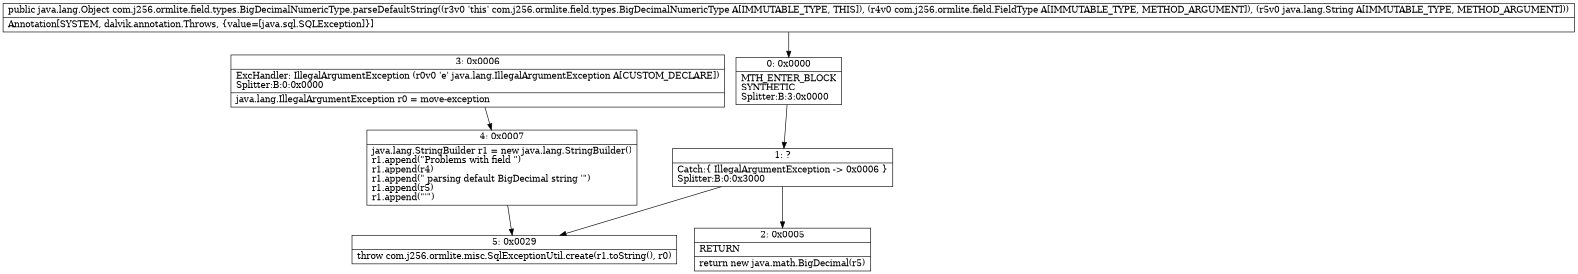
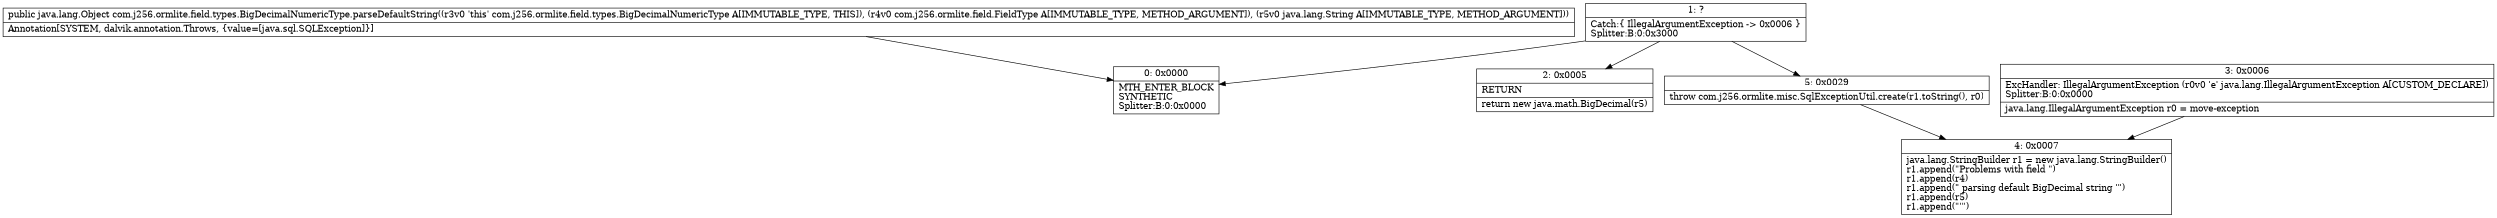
  digraph {
    node [shape=record]
-   n1 [label="{0\:\ 0x0000|MTH_ENTER_BLOCK\lSYNTHETIC\lSplitter:B:3:0x0000\l}"]
+   n1 [label="{0\:\ 0x0000|MTH_ENTER_BLOCK\lSYNTHETIC\lSplitter:B:0:0x0000\l}"]
    n2 [label="{1\:\ ?|Catch:\{ IllegalArgumentException \-\> 0x0006 \}\lSplitter:B:0:0x3000\l}"]
    n3 [label="{2\:\ 0x0005|RETURN\l|return new java.math.BigDecimal(r5)\l}"]
    n4 [label="{5\:\ 0x0029|throw com.j256.ormlite.misc.SqlExceptionUtil.create(r1.toString(), r0)\l}"]
    n5 [label="{3\:\ 0x0006|ExcHandler: IllegalArgumentException (r0v0 'e' java.lang.IllegalArgumentException A[CUSTOM_DECLARE])\lSplitter:B:0:0x0000\l|java.lang.IllegalArgumentException r0 = move\-exception\l}"]
    n6 [label="{4\:\ 0x0007|java.lang.StringBuilder r1 = new java.lang.StringBuilder()\lr1.append(\"Problems with field \")\lr1.append(r4)\lr1.append(\" parsing default BigDecimal string '\")\lr1.append(r5)\lr1.append(\"'\")\l}"]
    n7 [label="{public java.lang.Object com.j256.ormlite.field.types.BigDecimalNumericType.parseDefaultString((r3v0 'this' com.j256.ormlite.field.types.BigDecimalNumericType A[IMMUTABLE_TYPE, THIS]), (r4v0 com.j256.ormlite.field.FieldType A[IMMUTABLE_TYPE, METHOD_ARGUMENT]), (r5v0 java.lang.String A[IMMUTABLE_TYPE, METHOD_ARGUMENT]))  | Annotation[SYSTEM, dalvik.annotation.Throws, \{value=[java.sql.SQLException]\}]\l}"]
-   n1 -> n2
+   n2 -> n1
    n2 -> n3
    n2 -> n4
    n5 -> n6
-   n6 -> n4
+   n4 -> n6
    n7 -> n1
  }
